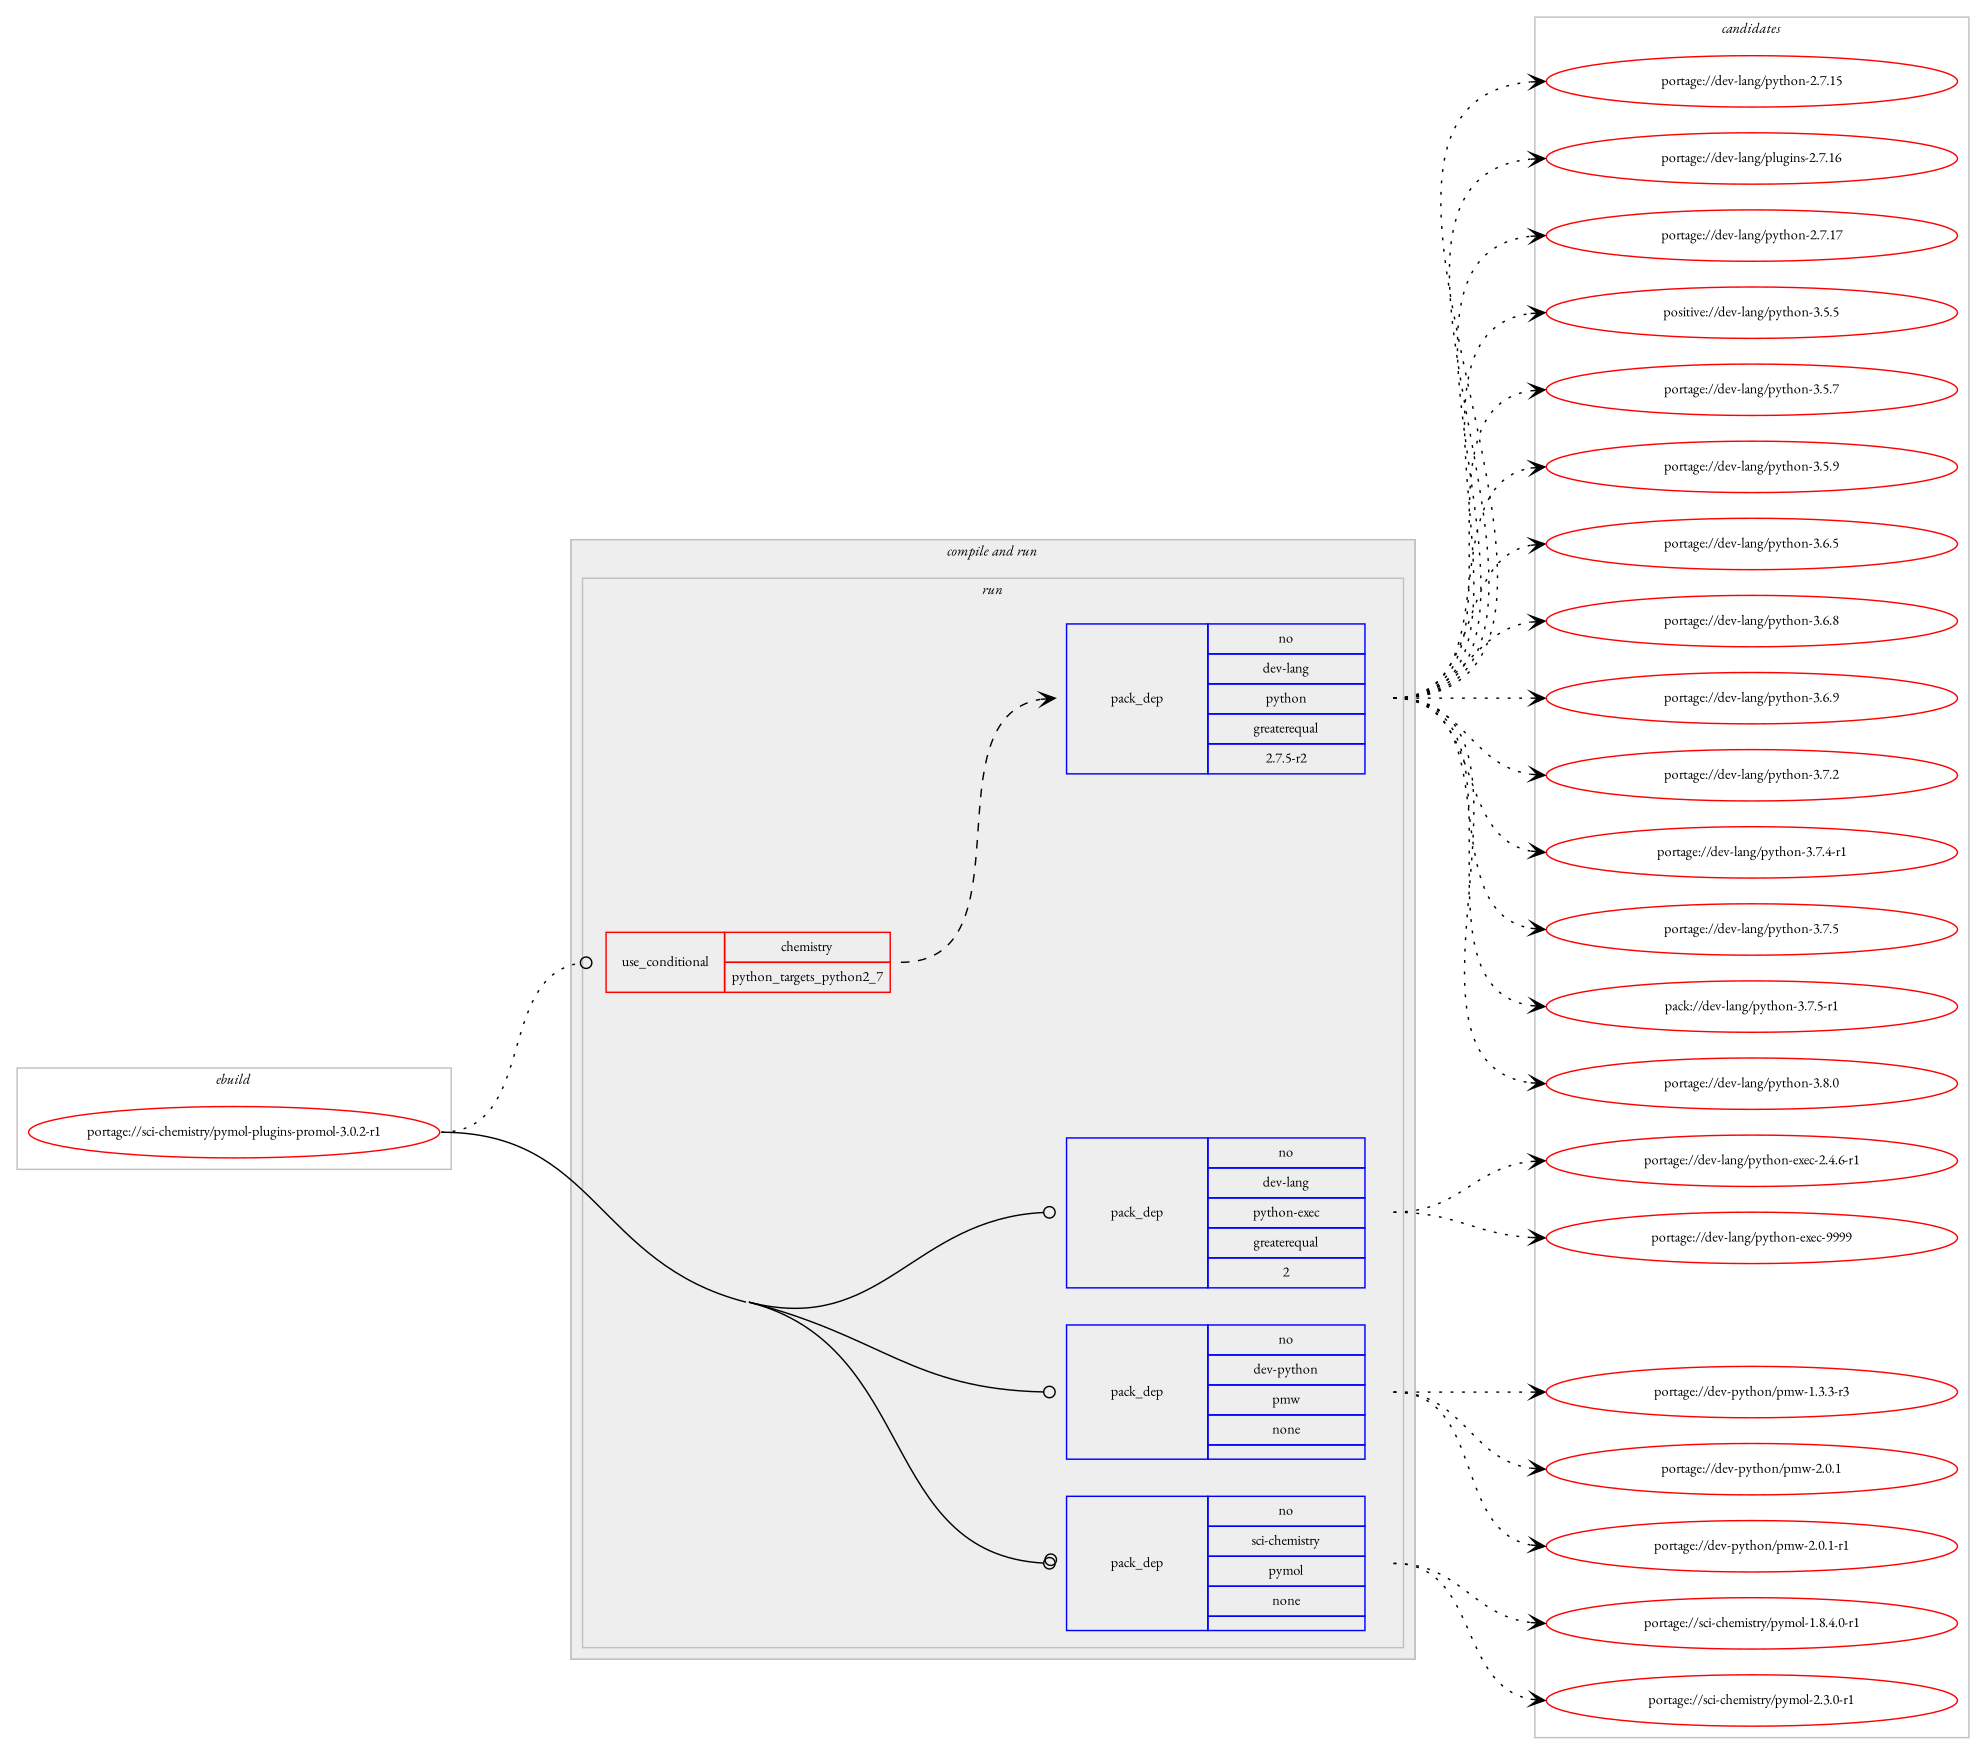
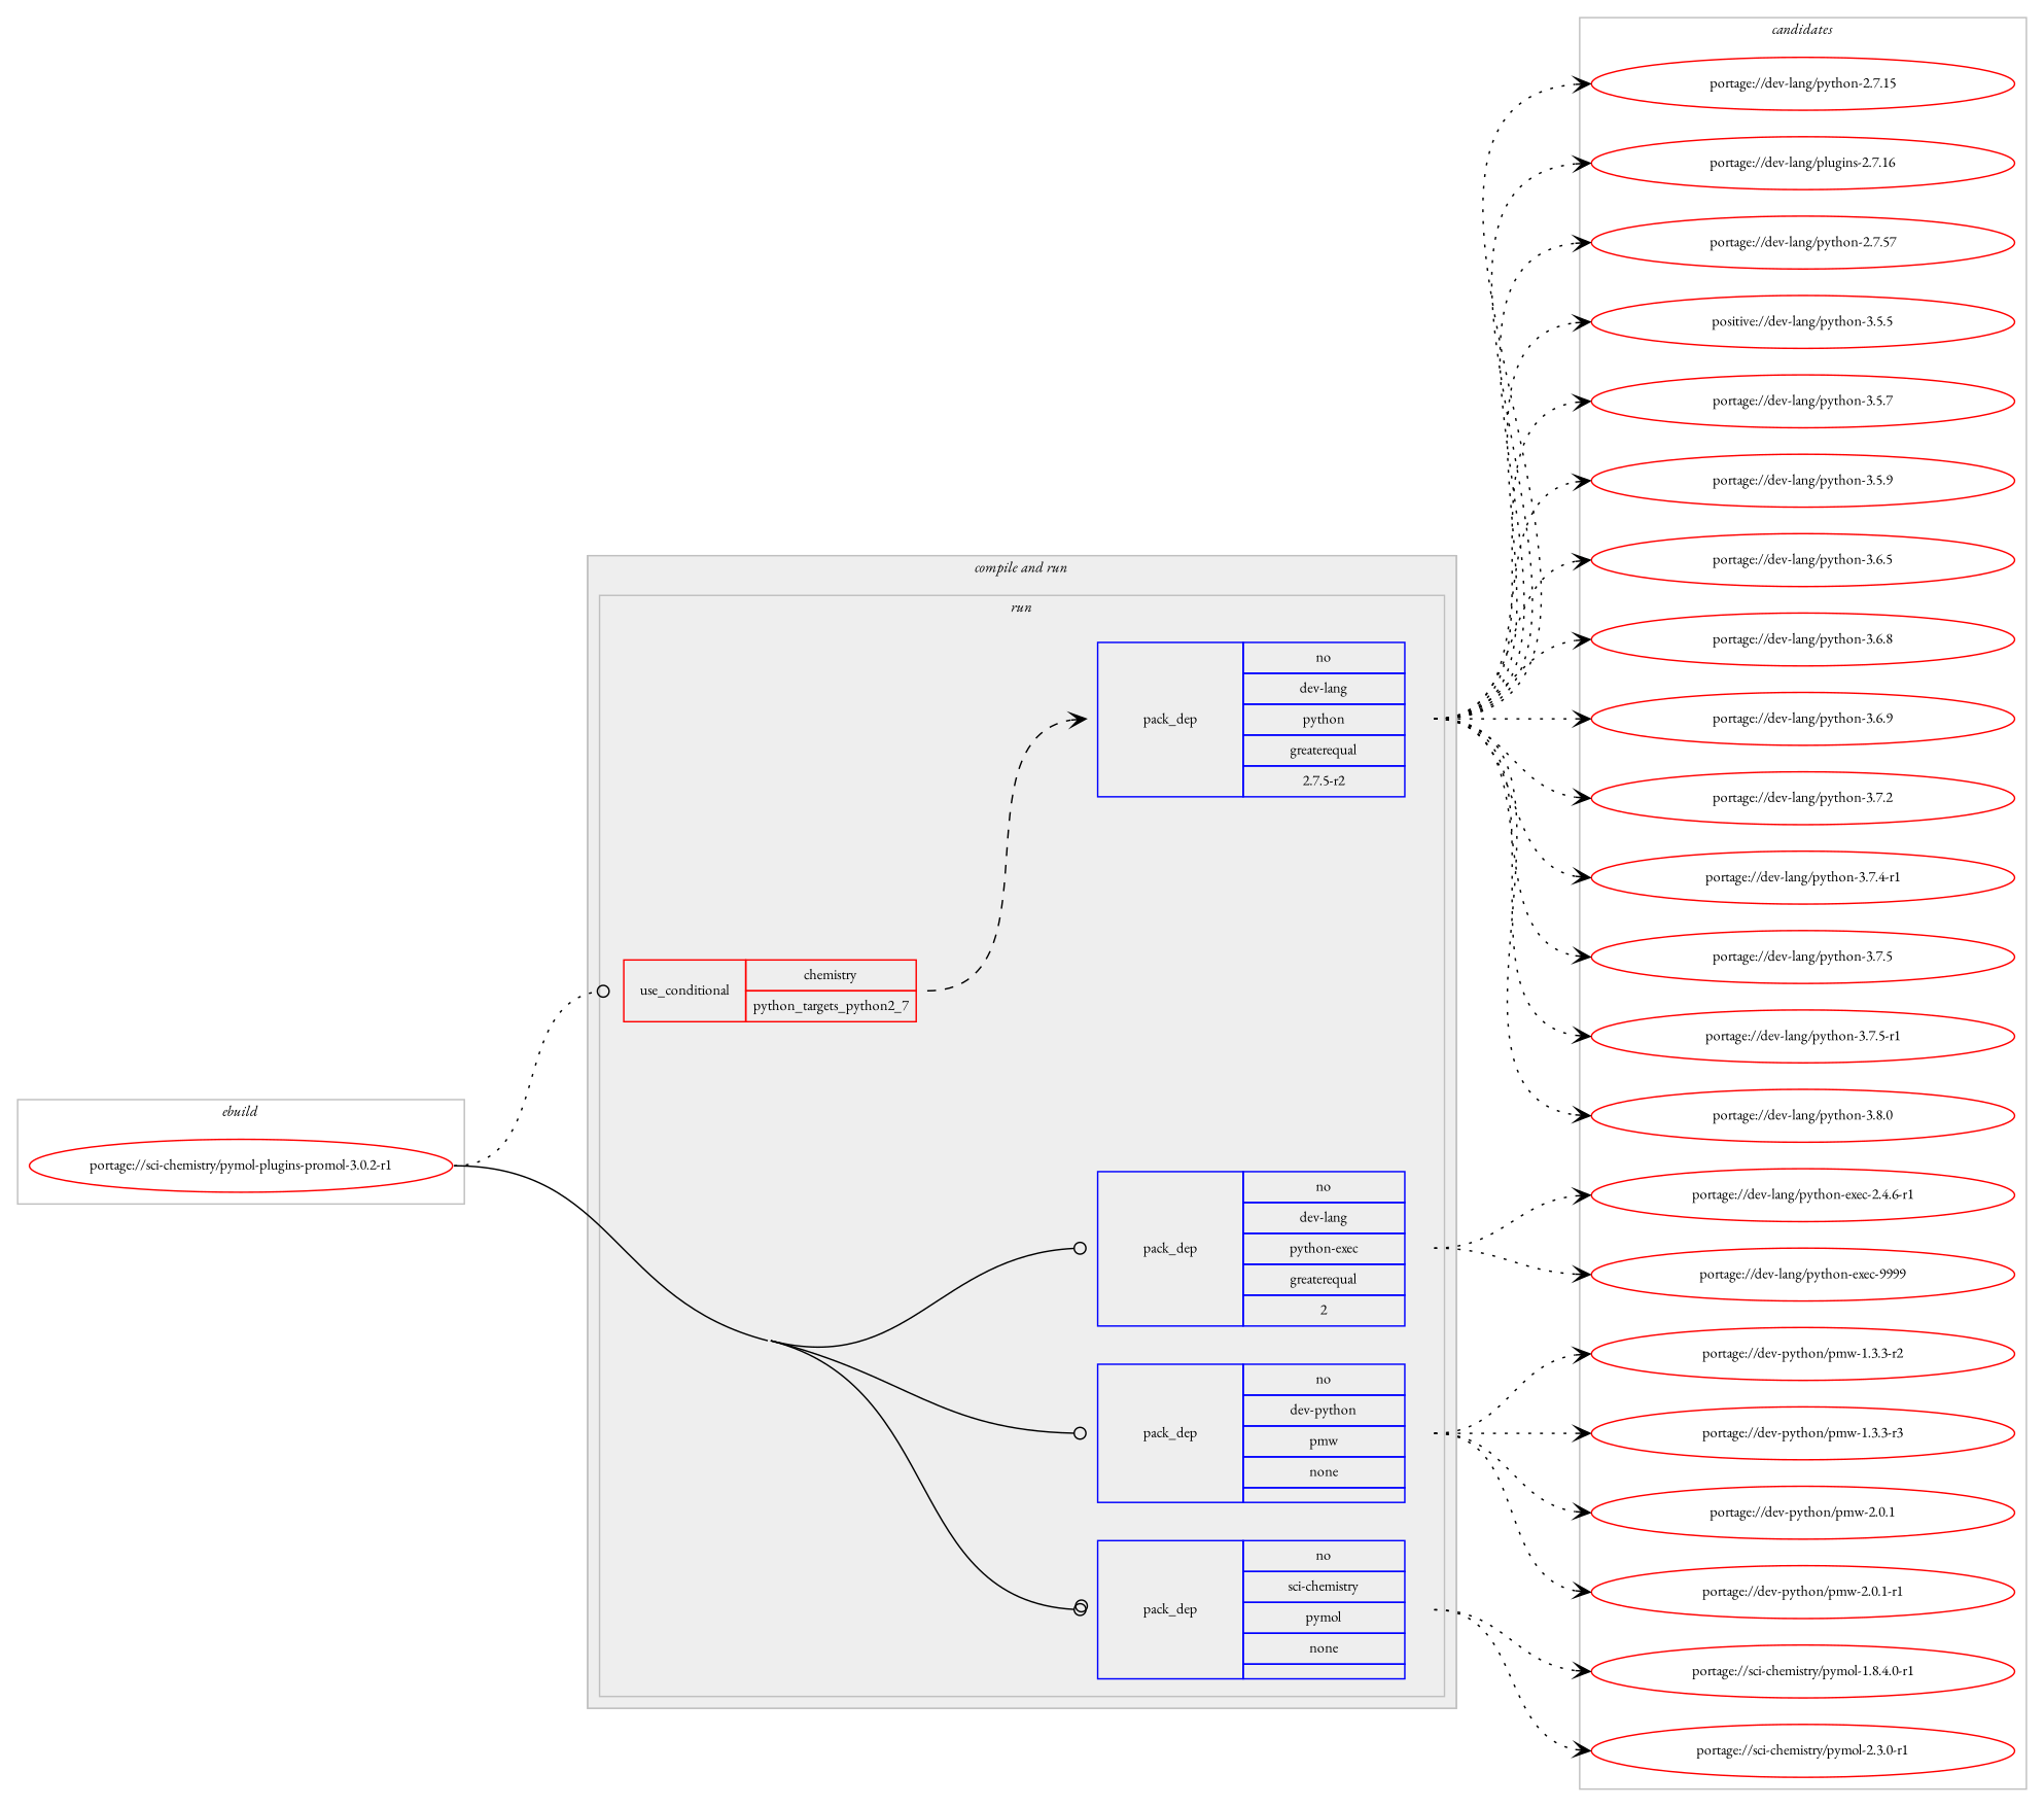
  digraph {
    compound=true
    concentrate=true
    fontname="EB Garamond"
    fontsize=10
    newrank=true
    rankdir=LR
    ranksep=1.5
    node [color=red fontname="EB Garamond" fontsize=10]
    edge [arrowhead=vee fontname="EB Garamond" headport=w style=dotted tailport=e weight=100]
    n1 [label="portage://sci-chemistry/pymol-plugins-promol-3.0.2-r1" width=4]
    n2 [color=blue label=<<TABLE BORDER="0" CELLBORDER="1" CELLSPACING="0" CELLPADDING="4" WIDTH="220"><TR><TD ROWSPAN="6" CELLPADDING="30">pack_dep</TD></TR><TR><TD WIDTH="110">no</TD></TR><TR><TD>dev-lang</TD></TR><TR><TD>python</TD></TR><TR><TD>greaterequal</TD></TR><TR><TD>2.7.5-r2</TD></TR></TABLE>> shape=none]
    n3 [label=<<TABLE BORDER="0" CELLBORDER="1" CELLSPACING="0" CELLPADDING="4"><TR><TD ROWSPAN="3" CELLPADDING="10">use_conditional</TD></TR><TR><TD>chemistry</TD></TR><TR><TD>python_targets_python2_7</TD></TR></TABLE>> shape=none]
    n4 [color=blue label=<<TABLE BORDER="0" CELLBORDER="1" CELLSPACING="0" CELLPADDING="4" WIDTH="220"><TR><TD ROWSPAN="6" CELLPADDING="30">pack_dep</TD></TR><TR><TD WIDTH="110">no</TD></TR><TR><TD>dev-lang</TD></TR><TR><TD>python-exec</TD></TR><TR><TD>greaterequal</TD></TR><TR><TD>2</TD></TR></TABLE>> shape=none]
    n5 [color=blue label=<<TABLE BORDER="0" CELLBORDER="1" CELLSPACING="0" CELLPADDING="4" WIDTH="220"><TR><TD ROWSPAN="6" CELLPADDING="30">pack_dep</TD></TR><TR><TD WIDTH="110">no</TD></TR><TR><TD>dev-python</TD></TR><TR><TD>pmw</TD></TR><TR><TD>none</TD></TR><TR><TD></TD></TR></TABLE>> shape=none]
    n6 [color=blue label=<<TABLE BORDER="0" CELLBORDER="1" CELLSPACING="0" CELLPADDING="4" WIDTH="220"><TR><TD ROWSPAN="6" CELLPADDING="30">pack_dep</TD></TR><TR><TD WIDTH="110">no</TD></TR><TR><TD>sci-chemistry</TD></TR><TR><TD>pymol</TD></TR><TR><TD>none</TD></TR><TR><TD></TD></TR></TABLE>> shape=none]
    n7 [label="portage://dev-lang/python-2.7.15" width=4]
    n8 [label="portage://dev-lang/plugins-2.7.16" width=4]
-   n9 [label="portage://dev-lang/python-2.7.17" width=4]
+   n9 [label="portage://dev-lang/python-2.7.57" width=4]
    n10 [label="positive://dev-lang/python-3.5.5" width=4]
    n11 [label="portage://dev-lang/python-3.5.7" width=4]
    n12 [label="portage://dev-lang/python-3.5.9" width=4]
    n13 [label="portage://dev-lang/python-3.6.5" width=4]
    n14 [label="portage://dev-lang/python-3.6.8" width=4]
    n15 [label="portage://dev-lang/python-3.6.9" width=4]
    n16 [label="portage://dev-lang/python-3.7.2" width=4]
    n17 [label="portage://dev-lang/python-3.7.4-r1" width=4]
    n18 [label="portage://dev-lang/python-3.7.5" width=4]
-   n19 [label="pack://dev-lang/python-3.7.5-r1" width=4]
+   n19 [label="portage://dev-lang/python-3.7.5-r1" width=4]
    n20 [label="portage://dev-lang/python-3.8.0" width=4]
    n21 [label="portage://dev-lang/python-exec-2.4.6-r1" width=4]
    n22 [label="portage://dev-lang/python-exec-9999" width=4]
+   n23 [label="portage://dev-python/pmw-1.3.3-r2" width=4]
    n24 [label="portage://dev-python/pmw-1.3.3-r3" width=4]
    n25 [label="portage://dev-python/pmw-2.0.1" width=4]
    n26 [label="portage://dev-python/pmw-2.0.1-r1" width=4]
    n27 [label="portage://sci-chemistry/pymol-1.8.4.0-r1" width=4]
    n28 [label="portage://sci-chemistry/pymol-2.3.0-r1" width=4]
    subgraph cluster_1 {
      color=gray
      label=<<i>ebuild</i>>
      rank=same
      n1
    }
    subgraph cluster_2 {
      color=gray
      label=<<i>dependencies</i>>
      subgraph cluster_3 {
        color=gray
        fillcolor="#eeeeee"
        label=<<i>compile</i>>
        style=filled
      }
      subgraph cluster_4 {
        color=gray
        fillcolor="#eeeeee"
        label=<<i>compile and run</i>>
        style=filled
      }
      subgraph cluster_5 {
        color=gray
        fillcolor="#eeeeee"
        label=<<i>run</i>>
        style=filled
        subgraph sub_6 {
          color=gray
          fillcolor="#eeeeee"
          label=<<i>run</i>>
          style=filled
          n3
          subgraph sub_7 {
            color=gray
            fillcolor="#eeeeee"
            label=<<i>run</i>>
            style=filled
            n2
          }
        }
        subgraph sub_8 {
          color=gray
          fillcolor="#eeeeee"
          label=<<i>run</i>>
          style=filled
          n4
        }
        subgraph sub_9 {
          color=gray
          fillcolor="#eeeeee"
          label=<<i>run</i>>
          style=filled
          n5
        }
        subgraph sub_10 {
          color=gray
          fillcolor="#eeeeee"
          label=<<i>run</i>>
          style=filled
          n6
        }
      }
    }
    subgraph cluster_11 {
      color=gray
      label=<<i>candidates</i>>
      rank=same
      subgraph sub_12 {
        color=black
        label=<<i>candidates</i>>
        nodesep=1
        rank=same
        n7
        n8
        n9
        n10
        n11
        n12
        n13
        n14
        n15
        n16
        n17
        n18
        n19
        n20
      }
      subgraph sub_13 {
        color=black
        label=<<i>candidates</i>>
        nodesep=1
        rank=same
        n21
        n22
      }
      subgraph sub_14 {
        color=black
        label=<<i>candidates</i>>
        nodesep=1
        rank=same
+       n23
        n24
        n25
        n26
      }
      subgraph sub_15 {
        color=black
        label=<<i>candidates</i>>
        nodesep=1
        rank=same
        n27
        n28
      }
    }
    n1 -> n3 [arrowhead=odot weight=20]
    n1 -> n4 [arrowhead=odot style=solid weight=20]
    n1 -> n5 [arrowhead=odot style=solid weight=20]
    n1 -> n6 [arrowhead=odot style=solid weight=20]
    n2 -> n7
    n2 -> n8
    n2 -> n9
    n2 -> n10
    n2 -> n11
    n2 -> n12
    n2 -> n13
    n2 -> n14
    n2 -> n15
    n2 -> n16
    n2 -> n17
    n2 -> n18
    n2 -> n19
    n2 -> n20
    n3 -> n2 [style=dashed weight=20]
    n4 -> n21
    n4 -> n22
+   n5 -> n23
    n5 -> n24
    n5 -> n25
    n5 -> n26
    n6 -> n27
    n6 -> n28
  }
